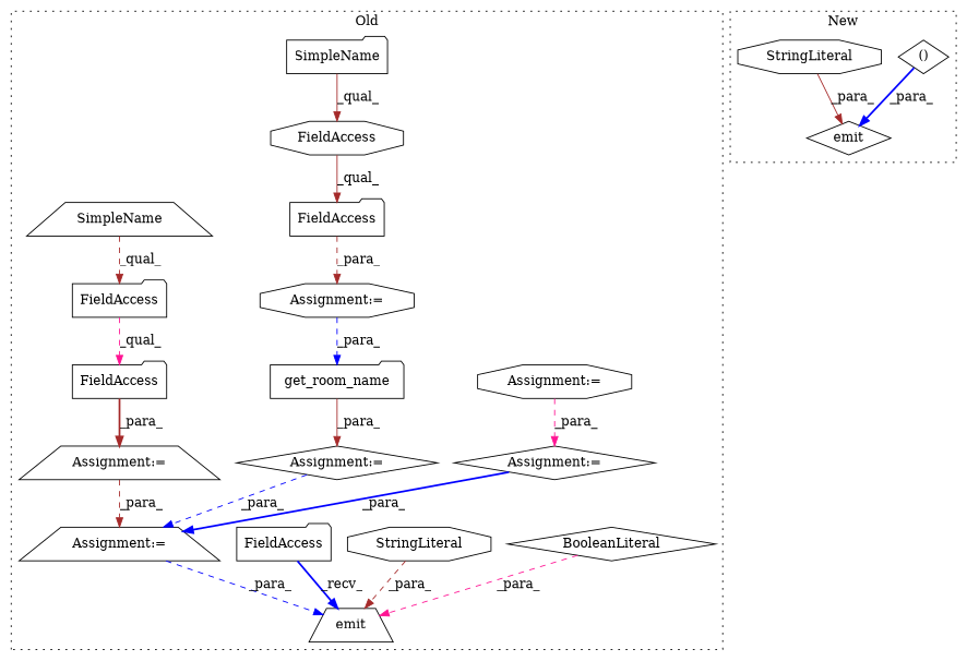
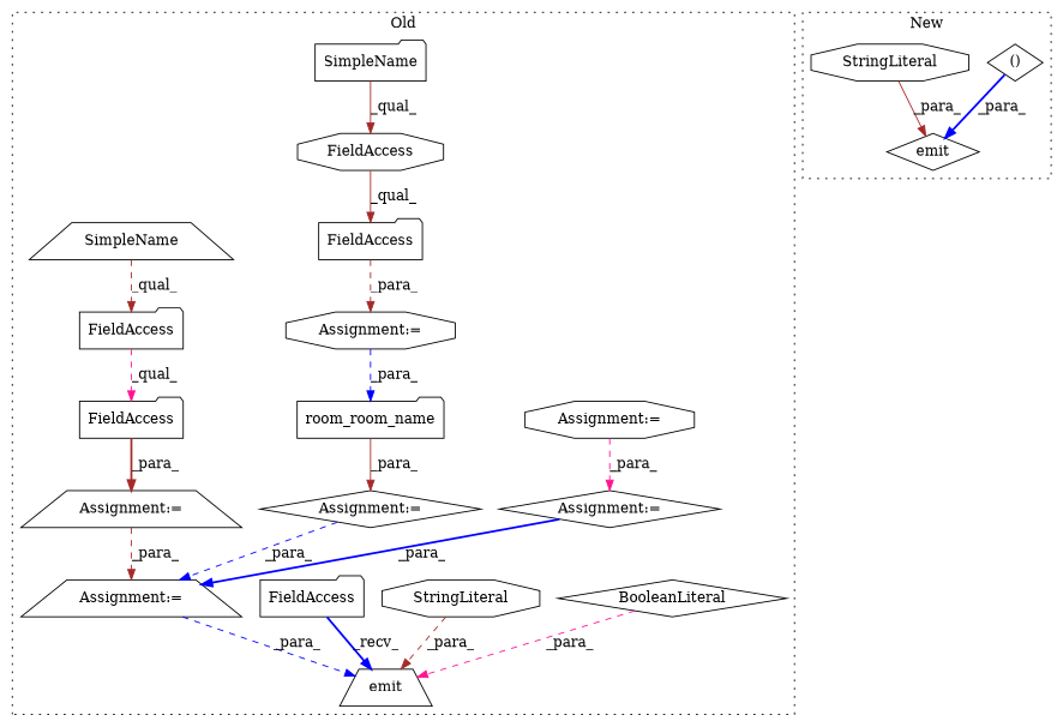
  digraph {
    node [a=7 l=1 s=13489 shape=folder]
    edge [color=brown style=dashed]
-   n1 [a=32 l="14,1" label=get_room_name s="13529,13550"]
+   n1 [a=32 l="14,1" label=room_room_name s="13529,13550"]
    n2 [a=32 l="5,1" label=emit s="13710,13762" shape=trapezium]
    n3 [a=9 l=5 label=BooleanLiteral s=13757 shape=diamond]
    n4 [a=45 l=14 label=StringLiteral s=13715 shape=octagon]
    n5 [a=22 l=11 label=FieldAccess s=13698]
    n6 [label="Assignment:=" s=13630 shape=trapezium]
    n7 [label="Assignment:=" s=13522 shape=diamond]
    n8 [l=11 label="Assignment:=" s=13241 shape=octagon]
    n9 [label="Assignment:=" s=13422 shape=diamond]
    n10 [label="Assignment:=" s=13488 shape=octagon]
    n11 [a=22 l=18 label=FieldAccess]
    n12 [a=22 l=15 label=FieldAccess shape=octagon]
    n13 [a=22 l=14 label=FieldAccess s=13390]
    n14 [a=22 l=17 label=FieldAccess s=13390]
    n15 [label="Assignment:=" s=13389 shape=trapezium]
    n16 [a=42 l=8 label=SimpleName]
    n17 [a=42 l=8 label=SimpleName s=13390 shape=trapezium]
    n18 [a=32 l="5,2" label=emit s="6229,6275" shape=diamond]
    n19 [a=106 l=25 label="()" s=6250 shape=diamond]
    n20 [a=45 l=10 label=StringLiteral s=6234 shape=octagon]
    subgraph cluster_1 {
      label=Old
      style=dotted
      n1
      n2
      n3
      n4
      n5
      n6
      n7
      n8
      n9
      n10
      n11
      n12
      n13
      n14
      n15
      n16
      n17
    }
    subgraph cluster_2 {
      label=New
      style=dotted
      n18
      n19
      n20
    }
    n1 -> n7 [label=_para_ style=solid]
    n3 -> n2 [label=_para_ color=deeppink]
    n4 -> n2 [label=_para_]
    n5 -> n2 [label=_recv_ color=blue style=bold]
    n6 -> n2 [label=_para_ color=blue]
    n7 -> n6 [label=_para_ color=blue]
    n8 -> n9 [label=_para_ color=deeppink]
    n9 -> n6 [label=_para_ color=blue style=bold]
    n10 -> n1 [label=_para_ color=blue]
    n11 -> n10 [label=_para_]
    n12 -> n11 [label=_qual_ style=solid]
    n13 -> n14 [label=_qual_ color=deeppink]
    n14 -> n15 [label=_para_ style=bold]
    n15 -> n6 [label=_para_]
    n16 -> n12 [label=_qual_ style=solid]
    n17 -> n13 [label=_qual_]
    n19 -> n18 [label=_para_ color=blue style=bold]
    n20 -> n18 [label=_para_ style=solid]
  }
